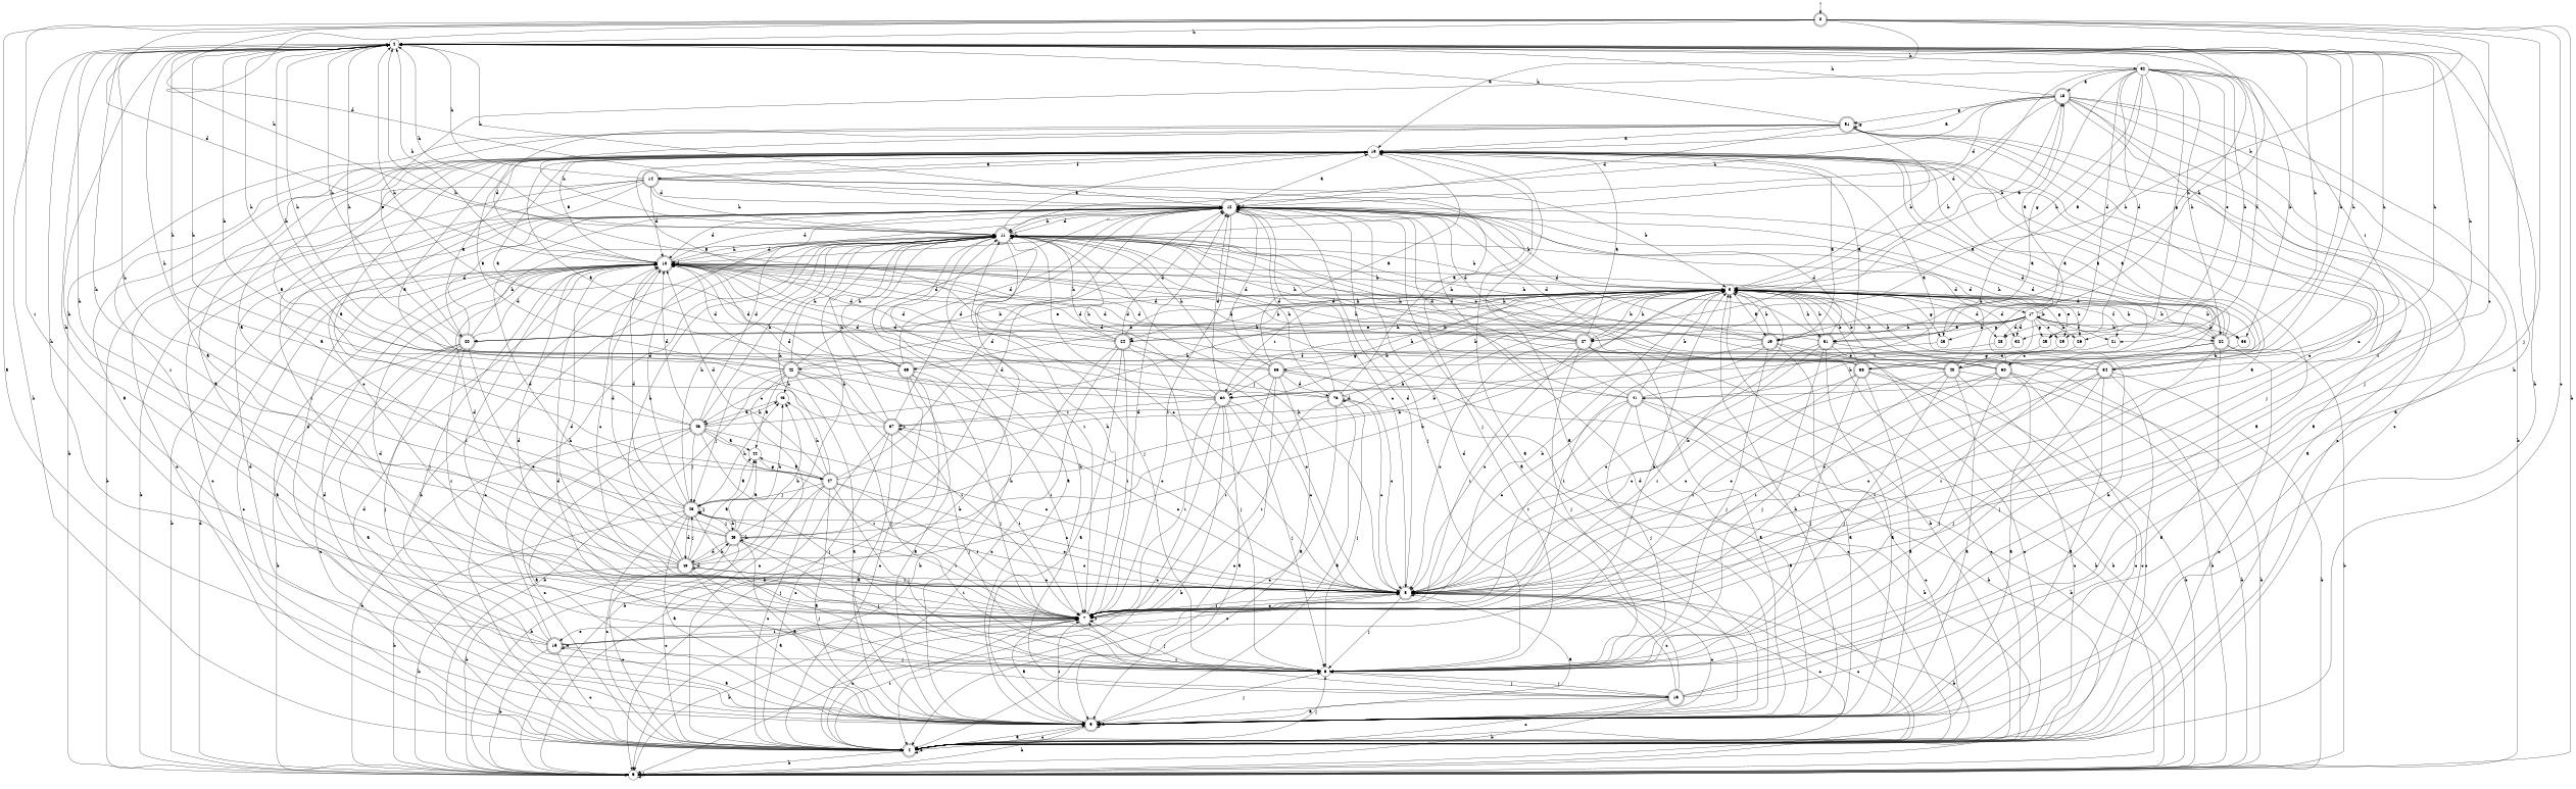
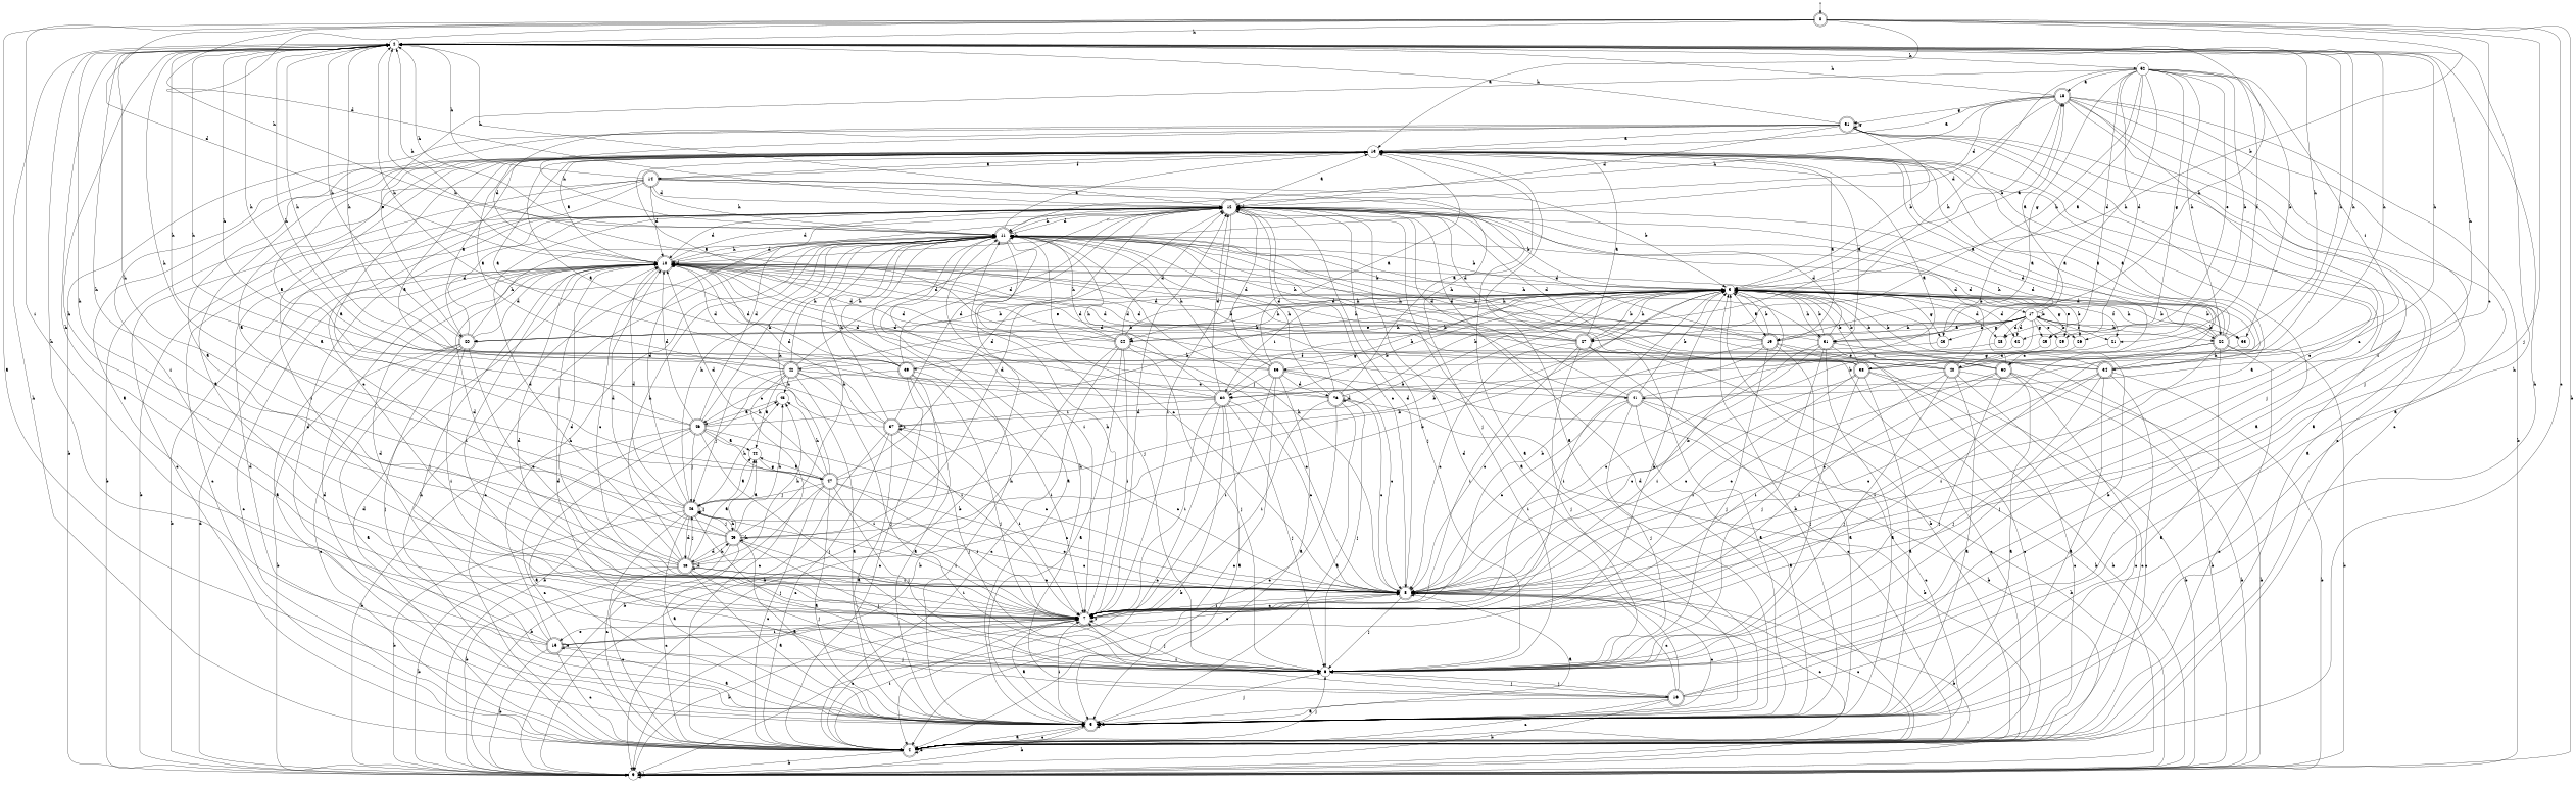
  digraph {
    rankdir=TB
    node [shape=doublecircle]
    dummy0 [shape=point]
    0
    2 [shape=circle]
    3 [shape=circle]
    4
    5
    6 [shape=circle]
    7
    8
    9 [shape=circle]
    10
    11
    12
    13 [shape=circle]
    52 [shape=circle]
    17 [shape=circle]
    18
    19
    20
    21 [shape=circle]
    22
    23 [shape=circle]
    24
    25 [shape=circle]
    26 [shape=circle]
    27
    28 [shape=circle]
    29 [shape=circle]
    30
    31
    32 [shape=circle]
    33 [shape=circle]
    16
    15
    14
    51
    50
    42
    41
    40
    39
    38
    37
    35
    34
    43
    44 [shape=circle]
    45 [shape=circle]
    46
    n50 [label=76]
    48
    49
    47
    dummy0 -> 0
    0 -> 2 [label=h]
    0 -> 3 [label=b]
    0 -> 4 [label=c]
    0 -> 5 [label=a]
    0 -> 6 [label=j]
    0 -> 7 [label=i]
    0 -> 8 [label=c]
    0 -> 9 [label=b]
    0 -> 10 [label=d]
    0 -> 11 [label=h]
    0 -> 12 [label=d]
    0 -> 13 [label=a]
    2 -> 52 [label=h]
    3 -> 17 [label=b]
    3 -> 18 [label=a]
    3 -> 19 [label=a]
    3 -> 20 [label=e]
    3 -> 21 [label=f]
    3 -> 22 [label=h]
    3 -> 23 [label=g]
    3 -> 24 [label=h]
    3 -> 25 [label=g]
    3 -> 26 [label=b]
    3 -> 27 [label=h]
    3 -> 28 [label=d]
    3 -> 29 [label=e]
    3 -> 30 [label=i]
    3 -> 31 [label=h]
    3 -> 32 [label=d]
    3 -> 33 [label=b]
    4 -> 2 [label=h]
    4 -> 3 [label=b]
    4 -> 4 [label=c]
    4 -> 5 [label=a]
    4 -> 6 [label=j]
    4 -> 7 [label=i]
    4 -> 8 [label=c]
    4 -> 9 [label=b]
    4 -> 10 [label=d]
    4 -> 11 [label=h]
    4 -> 12 [label=d]
    4 -> 13 [label=a]
    5 -> 2 [label=h]
    5 -> 3 [label=b]
    5 -> 4 [label=c]
    5 -> 5 [label=a]
    5 -> 6 [label=j]
    5 -> 7 [label=i]
    5 -> 8 [label=c]
    5 -> 9 [label=b]
    5 -> 10 [label=d]
    5 -> 11 [label=h]
    5 -> 12 [label=d]
    5 -> 13 [label=a]
    6 -> 16 [label=j]
    7 -> 2 [label=h]
    7 -> 3 [label=b]
    7 -> 4 [label=c]
    7 -> 5 [label=a]
    7 -> 6 [label=j]
    7 -> 7 [label=i]
    7 -> 8 [label=c]
    7 -> 9 [label=b]
    7 -> 10 [label=d]
    7 -> 11 [label=h]
    7 -> 12 [label=d]
    7 -> 13 [label=a]
    7 -> 15 [label=e]
    8 -> 2 [label=h]
    8 -> 3 [label=b]
    8 -> 4 [label=c]
    8 -> 5 [label=a]
    8 -> 6 [label=j]
    8 -> 7 [label=i]
    8 -> 8 [label=c]
    8 -> 9 [label=b]
    8 -> 10 [label=d]
    8 -> 11 [label=h]
    8 -> 12 [label=d]
    8 -> 13 [label=a]
    9 -> 9 [label=b]
    9 -> 10 [label=d]
    10 -> 2 [label=h]
    10 -> 3 [label=b]
    10 -> 4 [label=c]
    10 -> 5 [label=a]
    10 -> 6 [label=j]
    10 -> 7 [label=i]
    10 -> 8 [label=c]
    10 -> 9 [label=b]
    10 -> 10 [label=d]
    10 -> 11 [label=h]
    10 -> 12 [label=d]
    10 -> 13 [label=a]
    11 -> 2 [label=h]
    11 -> 3 [label=b]
    11 -> 4 [label=c]
    11 -> 5 [label=a]
    11 -> 6 [label=j]
    11 -> 7 [label=i]
    11 -> 8 [label=c]
    11 -> 9 [label=b]
    11 -> 10 [label=d]
    11 -> 11 [label=h]
    11 -> 12 [label=d]
    11 -> 13 [label=a]
    12 -> 2 [label=h]
    12 -> 3 [label=b]
    12 -> 4 [label=c]
    12 -> 5 [label=a]
    12 -> 6 [label=j]
    12 -> 7 [label=i]
    12 -> 8 [label=c]
    12 -> 9 [label=b]
    12 -> 10 [label=d]
    12 -> 11 [label=h]
    12 -> 12 [label=d]
    12 -> 13 [label=a]
    13 -> 14 [label=f]
    52 -> 18 [label=a]
    52 -> 19 [label=a]
    52 -> 20 [label=e]
    52 -> 21 [label=f]
    52 -> 22 [label=h]
    52 -> 23 [label=g]
    52 -> 24 [label=h]
    52 -> 25 [label=g]
    52 -> 26 [label=b]
    52 -> 27 [label=h]
    52 -> 28 [label=d]
    52 -> 29 [label=e]
    52 -> 30 [label=i]
    52 -> 31 [label=h]
    52 -> 32 [label=d]
    52 -> 33 [label=b]
    17 -> 17 [label=b]
    17 -> 18 [label=a]
    17 -> 19 [label=a]
    17 -> 20 [label=e]
    17 -> 21 [label=f]
    17 -> 22 [label=h]
    17 -> 23 [label=g]
    17 -> 24 [label=h]
    17 -> 25 [label=g]
    17 -> 26 [label=b]
    17 -> 27 [label=h]
    17 -> 28 [label=d]
    17 -> 29 [label=e]
    17 -> 30 [label=i]
    17 -> 31 [label=h]
    17 -> 32 [label=d]
    17 -> 33 [label=b]
    18 -> 2 [label=h]
    18 -> 3 [label=b]
    18 -> 4 [label=c]
    18 -> 5 [label=a]
    18 -> 6 [label=j]
    18 -> 7 [label=i]
    18 -> 8 [label=c]
    18 -> 9 [label=b]
    18 -> 10 [label=d]
    18 -> 11 [label=h]
    18 -> 12 [label=d]
    18 -> 13 [label=a]
    18 -> 51 [label=g]
-   19 -> 2 [label=h]
    19 -> 3 [label=b]
    19 -> 4 [label=c]
    19 -> 5 [label=a]
    19 -> 6 [label=j]
    19 -> 7 [label=i]
    19 -> 8 [label=c]
    19 -> 9 [label=b]
    19 -> 10 [label=d]
    19 -> 11 [label=h]
    19 -> 12 [label=d]
    19 -> 13 [label=a]
    20 -> 2 [label=h]
    20 -> 3 [label=b]
    20 -> 4 [label=c]
    20 -> 5 [label=a]
    20 -> 6 [label=j]
    20 -> 7 [label=i]
    20 -> 8 [label=c]
    20 -> 9 [label=b]
    20 -> 10 [label=d]
    20 -> 11 [label=h]
    20 -> 12 [label=d]
    20 -> 13 [label=a]
    21 -> 50 [label=c]
    22 -> 2 [label=h]
    22 -> 3 [label=b]
    22 -> 4 [label=c]
    22 -> 5 [label=a]
    22 -> 6 [label=j]
    22 -> 7 [label=i]
    22 -> 8 [label=c]
    22 -> 9 [label=b]
    22 -> 10 [label=d]
    22 -> 11 [label=h]
    22 -> 12 [label=d]
    22 -> 13 [label=a]
    23 -> 42 [label=f]
    24 -> 2 [label=h]
    24 -> 3 [label=b]
    24 -> 4 [label=c]
    24 -> 5 [label=a]
    24 -> 6 [label=j]
    24 -> 7 [label=i]
    24 -> 8 [label=c]
    24 -> 9 [label=b]
    24 -> 10 [label=d]
    24 -> 11 [label=h]
    24 -> 12 [label=d]
    24 -> 13 [label=a]
    25 -> 41 [label=b]
    26 -> 40 [label=c]
    27 -> 2 [label=h]
    27 -> 3 [label=b]
    27 -> 4 [label=c]
    27 -> 5 [label=a]
    27 -> 6 [label=j]
    27 -> 7 [label=i]
    27 -> 8 [label=c]
    27 -> 9 [label=b]
    27 -> 10 [label=d]
    27 -> 11 [label=h]
    27 -> 12 [label=d]
    27 -> 13 [label=a]
    28 -> 39 [label=g]
    29 -> 38 [label=g]
    30 -> 2 [label=h]
    30 -> 3 [label=b]
    30 -> 4 [label=c]
    30 -> 5 [label=a]
    30 -> 6 [label=j]
    30 -> 7 [label=i]
    30 -> 8 [label=c]
    30 -> 9 [label=b]
    30 -> 10 [label=d]
    30 -> 11 [label=h]
    30 -> 12 [label=d]
    30 -> 13 [label=a]
    30 -> 37 [label=i]
    31 -> 2 [label=h]
    31 -> 3 [label=b]
    31 -> 4 [label=c]
    31 -> 5 [label=a]
    31 -> 6 [label=j]
    31 -> 7 [label=i]
    31 -> 8 [label=c]
    31 -> 9 [label=b]
    31 -> 10 [label=d]
    31 -> 11 [label=h]
    31 -> 12 [label=d]
    31 -> 13 [label=a]
    32 -> 35 [label=e]
    33 -> 34 [label=h]
    16 -> 2 [label=h]
    16 -> 3 [label=b]
    16 -> 4 [label=c]
    16 -> 5 [label=a]
    16 -> 6 [label=j]
    16 -> 7 [label=i]
    16 -> 8 [label=c]
    16 -> 9 [label=b]
    16 -> 10 [label=d]
    16 -> 11 [label=h]
    16 -> 12 [label=d]
    16 -> 13 [label=a]
    15 -> 2 [label=h]
    15 -> 3 [label=b]
    15 -> 4 [label=c]
    15 -> 5 [label=a]
    15 -> 6 [label=j]
    15 -> 7 [label=i]
    15 -> 8 [label=c]
    15 -> 9 [label=b]
    15 -> 10 [label=d]
    15 -> 11 [label=h]
    15 -> 12 [label=d]
    15 -> 13 [label=a]
    15 -> 15 [label=e]
    14 -> 2 [label=h]
    14 -> 3 [label=b]
    14 -> 4 [label=c]
    14 -> 5 [label=a]
    14 -> 6 [label=j]
    14 -> 7 [label=i]
    14 -> 8 [label=c]
    14 -> 9 [label=b]
    14 -> 10 [label=d]
    14 -> 11 [label=h]
    14 -> 12 [label=d]
    14 -> 13 [label=a]
    51 -> 2 [label=h]
    51 -> 3 [label=b]
    51 -> 4 [label=c]
    51 -> 5 [label=a]
    51 -> 6 [label=j]
    51 -> 7 [label=i]
    51 -> 8 [label=c]
    51 -> 9 [label=b]
    51 -> 10 [label=d]
    51 -> 11 [label=h]
    51 -> 12 [label=d]
    51 -> 13 [label=a]
    51 -> 51 [label=g]
    50 -> 2 [label=h]
    50 -> 3 [label=b]
    50 -> 4 [label=c]
    50 -> 5 [label=a]
    50 -> 6 [label=j]
    50 -> 7 [label=i]
    50 -> 8 [label=c]
    50 -> 9 [label=b]
    50 -> 10 [label=d]
-   50 -> 11 [label=c]
+   50 -> 11 [label=h]
    50 -> 12 [label=d]
    50 -> 13 [label=a]
    42 -> 2 [label=h]
    42 -> 3 [label=b]
    42 -> 4 [label=c]
    42 -> 5 [label=a]
    42 -> 6 [label=j]
    42 -> 7 [label=i]
-   42 -> 8 [label=c]
+   42 -> 41 [label=c]
    42 -> 9 [label=b]
    42 -> 10 [label=d]
    42 -> 11 [label=h]
    42 -> 12 [label=d]
    42 -> 13 [label=a]
    42 -> 43 [label=j]
    42 -> 44 [label=a]
    42 -> 45 [label=h]
    41 -> 2 [label=h]
    41 -> 3 [label=b]
    41 -> 4 [label=c]
    41 -> 5 [label=a]
    41 -> 6 [label=j]
    41 -> 7 [label=i]
    41 -> 8 [label=c]
    41 -> 9 [label=b]
    41 -> 10 [label=d]
    41 -> 11 [label=h]
    41 -> 12 [label=d]
    41 -> 13 [label=a]
    40 -> 2 [label=h]
    40 -> 3 [label=b]
    40 -> 4 [label=c]
    40 -> 5 [label=a]
    40 -> 6 [label=j]
    40 -> 7 [label=i]
    40 -> 8 [label=c]
    40 -> 9 [label=b]
    40 -> 10 [label=d]
    40 -> 11 [label=h]
    40 -> 12 [label=d]
    40 -> 13 [label=a]
    39 -> 2 [label=h]
    39 -> 3 [label=b]
    39 -> 4 [label=c]
    39 -> 5 [label=a]
    39 -> 6 [label=j]
    39 -> 7 [label=i]
    39 -> 9 [label=b]
    39 -> 10 [label=d]
    39 -> 11 [label=h]
    39 -> 12 [label=d]
    39 -> 13 [label=a]
    39 -> 46 [label=c]
    38 -> 2 [label=h]
    38 -> 3 [label=b]
    38 -> 4 [label=c]
    38 -> 5 [label=a]
    38 -> 6 [label=j]
    38 -> 7 [label=i]
    38 -> 8 [label=c]
    38 -> 9 [label=b]
    38 -> 10 [label=d]
    38 -> 11 [label=h]
    38 -> 12 [label=d]
    38 -> 13 [label=a]
    37 -> 2 [label=h]
    37 -> 3 [label=b]
    37 -> 4 [label=c]
    37 -> 5 [label=a]
    37 -> 6 [label=j]
    37 -> 7 [label=i]
    37 -> 8 [label=c]
    37 -> 9 [label=b]
    37 -> 10 [label=d]
    37 -> 11 [label=h]
    37 -> 12 [label=d]
    37 -> 13 [label=a]
    37 -> 37 [label=i]
    35 -> 2 [label=h]
    35 -> 3 [label=b]
    35 -> 4 [label=c]
    35 -> 5 [label=a]
    35 -> 7 [label=i]
    35 -> 8 [label=c]
    35 -> 9 [label=b]
    35 -> 10 [label=d]
    35 -> 11 [label=h]
    35 -> 12 [label=d]
    35 -> 13 [label=a]
    35 -> 30 [label=j]
    35 -> n50 [label=d]
    34 -> 2 [label=h]
    34 -> 3 [label=b]
    34 -> 4 [label=c]
    34 -> 5 [label=a]
    34 -> 6 [label=j]
    34 -> 7 [label=i]
    34 -> 8 [label=c]
    34 -> 9 [label=b]
    34 -> 10 [label=d]
    34 -> 11 [label=h]
    34 -> 12 [label=d]
    34 -> 13 [label=a]
    43 -> 2 [label=h]
    43 -> 3 [label=b]
    43 -> 4 [label=c]
    43 -> 5 [label=a]
    43 -> 6 [label=j]
    43 -> 7 [label=i]
    43 -> 8 [label=c]
    43 -> 9 [label=b]
    43 -> 10 [label=d]
    43 -> 11 [label=h]
    43 -> 12 [label=d]
    43 -> 13 [label=a]
    43 -> 43 [label=j]
    43 -> 44 [label=a]
    43 -> 45 [label=h]
    43 -> 48 [label=d]
    43 -> 49 [label=h]
    44 -> 47 [label=g]
    45 -> 46 [label=a]
    46 -> 2 [label=h]
    46 -> 3 [label=b]
    46 -> 4 [label=c]
    46 -> 5 [label=a]
    46 -> 6 [label=j]
    46 -> 7 [label=i]
    46 -> 8 [label=c]
    46 -> 9 [label=b]
    46 -> 10 [label=d]
    46 -> 11 [label=h]
    46 -> 12 [label=d]
    46 -> 13 [label=a]
    46 -> 43 [label=j]
    46 -> 44 [label=a]
    46 -> 45 [label=h]
    n50 -> 2 [label=h]
    n50 -> 3 [label=b]
    n50 -> 4 [label=c]
    n50 -> 5 [label=a]
    n50 -> 6 [label=j]
    n50 -> 7 [label=i]
    n50 -> 8 [label=c]
    n50 -> 9 [label=b]
    n50 -> 10 [label=d]
    n50 -> 11 [label=h]
    n50 -> 12 [label=d]
    n50 -> 13 [label=a]
    n50 -> n50 [label=d]
    48 -> 2 [label=h]
    48 -> 3 [label=b]
    48 -> 4 [label=c]
    48 -> 5 [label=a]
    48 -> 6 [label=j]
    48 -> 7 [label=i]
    48 -> 8 [label=c]
    48 -> 9 [label=b]
    48 -> 10 [label=d]
    48 -> 11 [label=h]
    48 -> 12 [label=d]
    48 -> 13 [label=a]
    48 -> 43 [label=j]
    48 -> 44 [label=a]
    48 -> 45 [label=h]
    48 -> 48 [label=d]
    48 -> 49 [label=h]
    49 -> 2 [label=h]
    49 -> 3 [label=b]
    49 -> 4 [label=c]
    49 -> 5 [label=a]
    49 -> 6 [label=j]
    49 -> 7 [label=i]
    49 -> 8 [label=c]
    49 -> 9 [label=b]
    49 -> 10 [label=d]
    49 -> 11 [label=h]
    49 -> 12 [label=d]
    49 -> 13 [label=a]
    49 -> 43 [label=j]
    49 -> 44 [label=a]
    49 -> 45 [label=h]
    49 -> 48 [label=d]
    49 -> 49 [label=h]
    47 -> 2 [label=h]
    47 -> 3 [label=b]
    47 -> 4 [label=c]
    47 -> 5 [label=a]
    47 -> 6 [label=j]
    47 -> 7 [label=i]
    47 -> 8 [label=c]
    47 -> 9 [label=b]
    47 -> 10 [label=d]
    47 -> 11 [label=h]
    47 -> 12 [label=d]
    47 -> 13 [label=a]
    47 -> 43 [label=j]
    47 -> 44 [label=a]
    47 -> 45 [label=h]
  }
